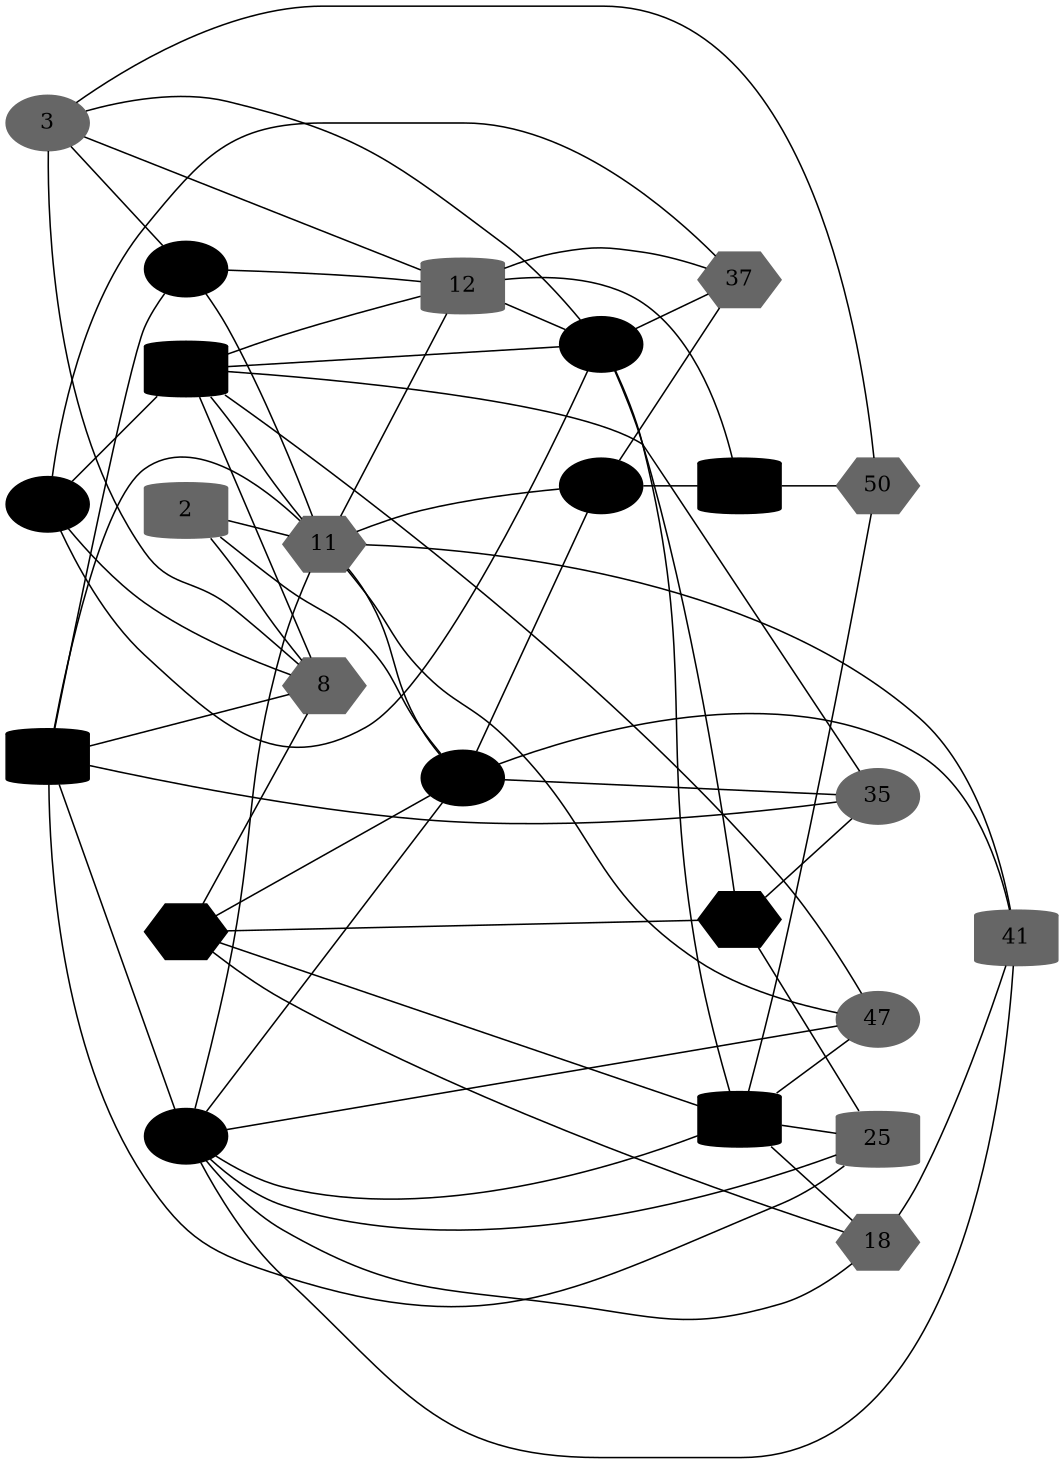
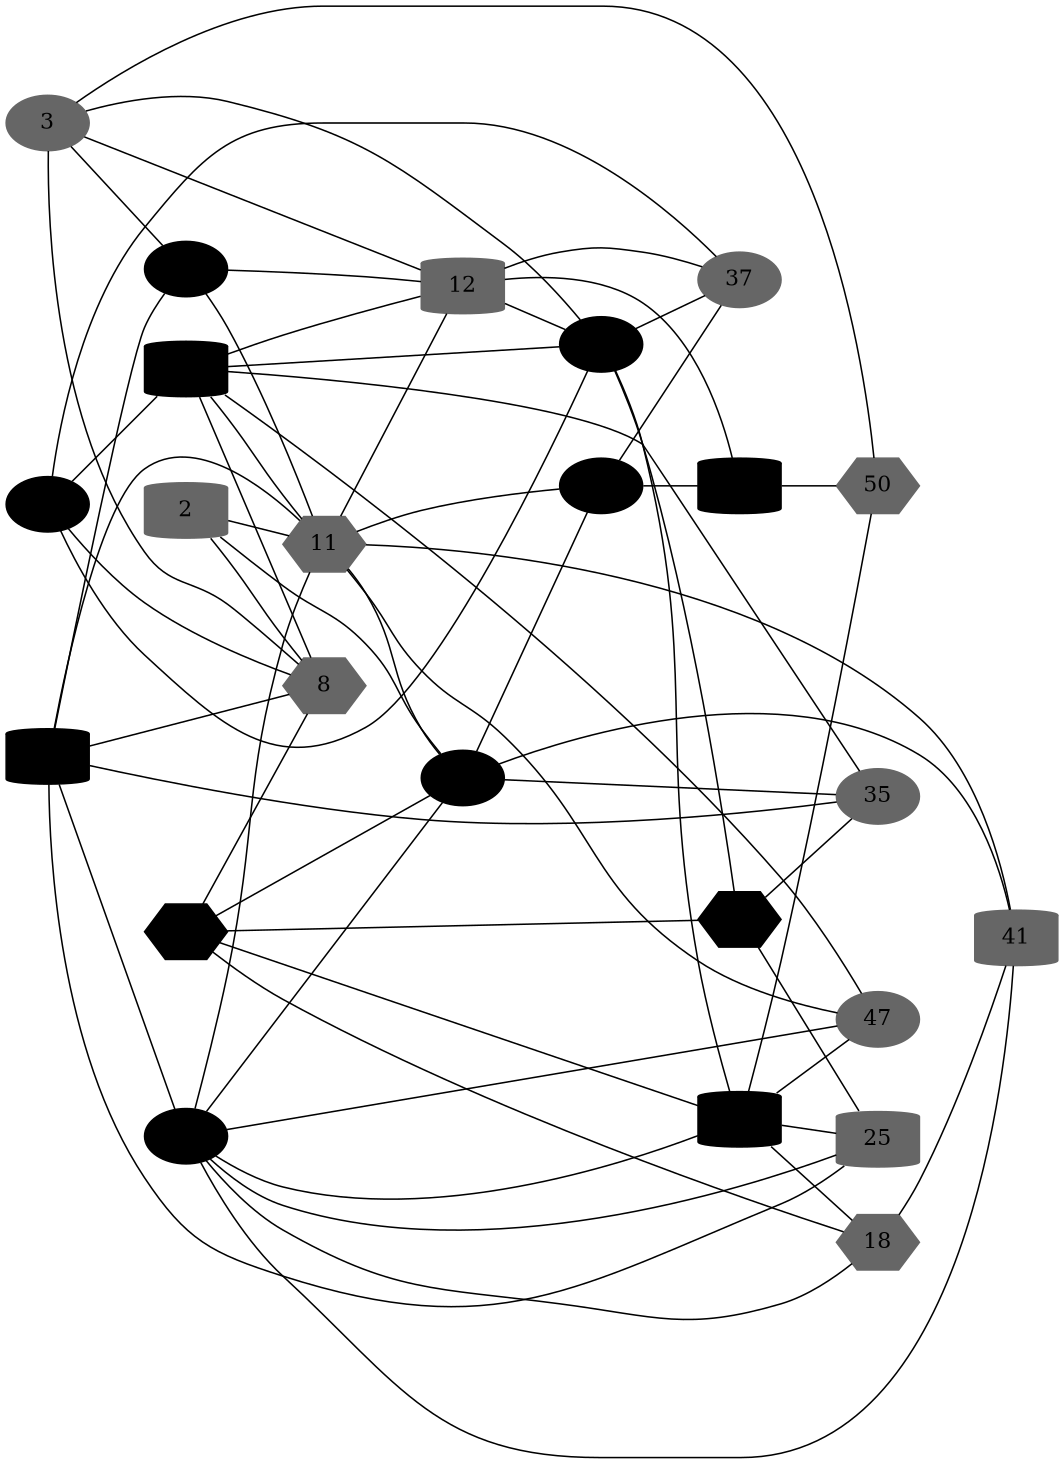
  graph {
    rankdir=LR
    node [color=black shape=ellipse style=filled]
    1 [shape=hexagon super="+36"]
    8 [color=gray40 shape=hexagon super="+9"]
    15 [shape=cylinder super="+21+22"]
    16 [shape=hexagon]
    18 [color=gray40 shape=hexagon]
    19 [super="+32+44+42"]
    50 [color=gray40 shape=hexagon]
    25 [color=gray40 shape=cylinder]
    47 [color=gray40]
    35 [color=gray40]
    41 [color=gray40 shape=cylinder]
    31
    2 [color=gray40 shape=cylinder]
    11 [color=gray40 shape=hexagon super="+28"]
    12 [color=gray40 shape=cylinder super="+33"]
    3 [color=gray40 super="+26"]
    10
    14 [super="+20+30+17"]
-   37 [color=gray40 shape=hexagon]
+   37 [color=gray40]
    46 [shape=cylinder]
    6 [shape=cylinder super="+24"]
    4
    5 [shape=cylinder super="+27"]
    7 [super="+13"]
    1 -- 8
    1 -- 15
    1 -- 16
    1 -- 18
    1 -- 19
    15 -- 18
    15 -- 50 [weight=2]
    15 -- 25
    15 -- 47
    16 -- 25
    16 -- 35
    18 -- 41
    19 -- 35
    19 -- 41
    19 -- 31
    31 -- 37
    31 -- 46
    2 -- 8
    2 -- 19
    2 -- 11
    11 -- 19
    11 -- 47
    11 -- 41
    11 -- 31
    11 -- 12 [weight=2]
    12 -- 14
    12 -- 37
    12 -- 46
    3 -- 8
    3 -- 50
    3 -- 12
    3 -- 10
    3 -- 14 [weight=2]
    10 -- 11
    10 -- 12
    14 -- 15
    14 -- 16
    14 -- 37
    46 -- 50
    6 -- 8
    6 -- 47
    6 -- 35
    6 -- 11
    6 -- 12 [weight=2]
    6 -- 14
    4 -- 8
    4 -- 14
    4 -- 37
    4 -- 6
    5 -- 8
    5 -- 25
    5 -- 35
    5 -- 11
    5 -- 10
    5 -- 7
    7 -- 15
    7 -- 18
    7 -- 19 [weight=2]
    7 -- 25
    7 -- 47
    7 -- 41
    7 -- 11 [weight=2]
  }
